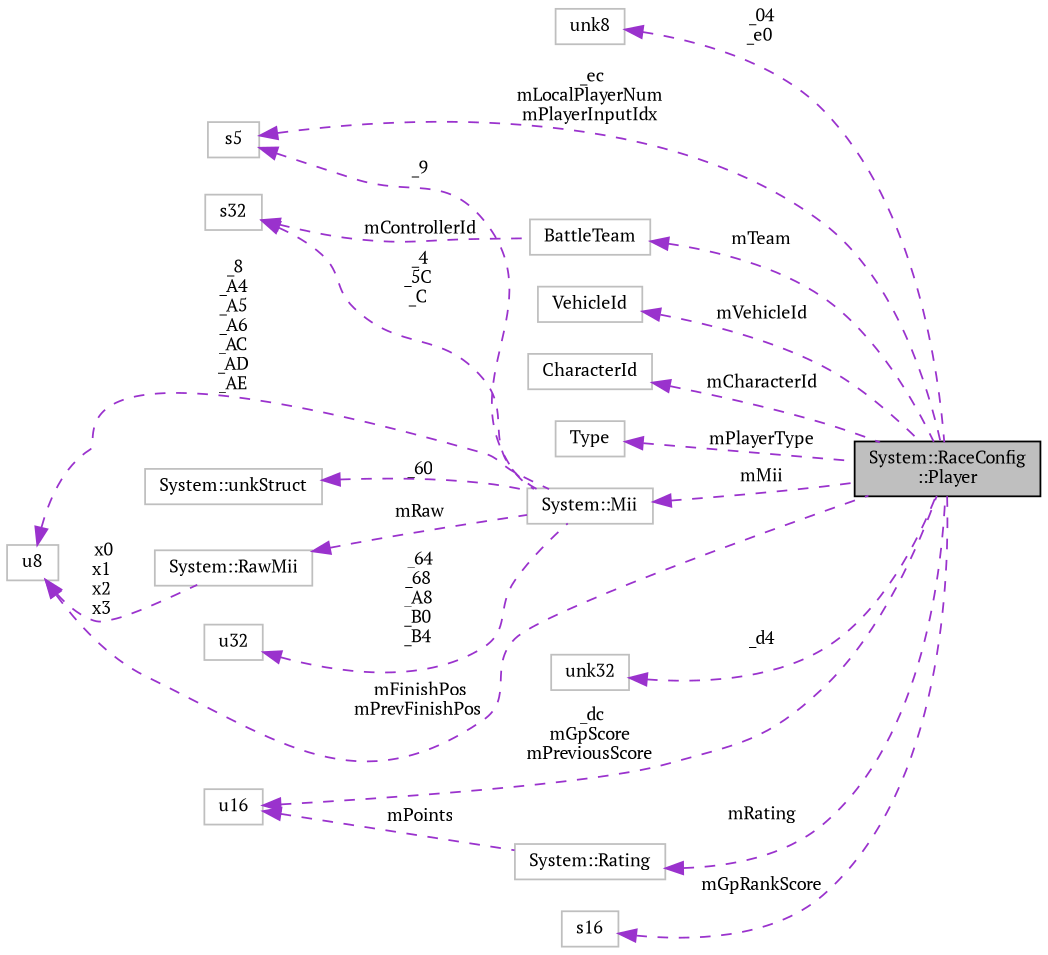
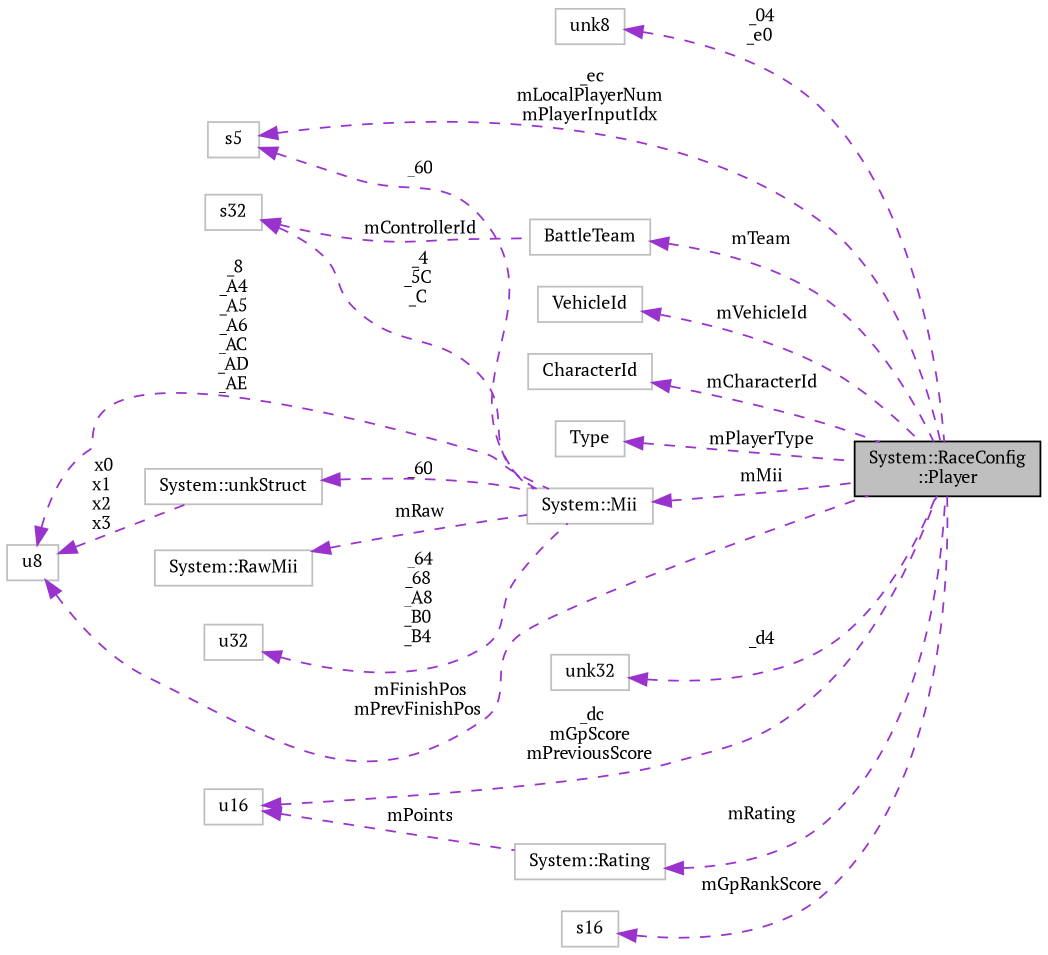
  digraph {
    fontname="PT Serif"
    rankdir=LR
    node [color=grey75 fillcolor=white fontname="PT Serif" fontsize=10 shape=record style=filled]
    edge [color=darkorchid3 dir=back fontname="PT Serif" fontsize=10 labelfontname=FreeMono labelfontsize=10 style=dashed]
    n1 [color=black fillcolor=grey75 fontcolor=black height=0.2 label="System::RaceConfig\l::Player" width=0.4]
    n2 [height=0.2 label=unk8 width=0.4]
    n3 [height=0.2 label=s5 width=0.4]
    n4 [height=0.2 label="System::Mii" width=0.4]
    n5 [height=0.2 label=VehicleId width=0.4]
    n6 [height=0.2 label=CharacterId width=0.4]
    n7 [height=0.2 label=Type width=0.4]
    n8 [height=0.2 label=s32 width=0.4]
    n9 [height=0.2 label=BattleTeam width=0.4]
    n10 [height=0.2 label=u8 width=0.4]
    n11 [height=0.2 label="System::unkStruct" width=0.4]
    n12 [height=0.2 label="System::RawMii" width=0.4]
    n13 [height=0.2 label=u32 width=0.4]
    n14 [height=0.2 label=unk32 width=0.4]
    n15 [height=0.2 label=u16 width=0.4]
    n16 [height=0.2 label="System::Rating" width=0.4]
    n17 [height=0.2 label=s16 width=0.4]
    n2 -> n1 [label=" _04\n_e0"]
    n3 -> n1 [label=" _ec\nmLocalPlayerNum\nmPlayerInputIdx"]
-   n3 -> n4 [label=" _9"]
+   n3 -> n4 [label=" _60"]
    n4 -> n1 [label=" mMii"]
    n5 -> n1 [label=" mVehicleId"]
    n6 -> n1 [label=" mCharacterId"]
    n7 -> n1 [label=" mPlayerType"]
    n8 -> n4 [label=" _4\n_5C\n_C"]
    n8 -> n9 [label=" mControllerId"]
    n9 -> n1 [label=" mTeam"]
    n10 -> n1 [label=" mFinishPos\nmPrevFinishPos"]
    n10 -> n4 [label=" _8\n_A4\n_A5\n_A6\n_AC\n_AD\n_AE"]
-   n10 -> n12 [label=" x0\nx1\nx2\nx3"]
+   n10 -> n11 [label=" x0\nx1\nx2\nx3"]
    n11 -> n4 [label=" _60"]
    n12 -> n4 [label=" mRaw"]
    n13 -> n4 [label=" _64\n_68\n_A8\n_B0\n_B4"]
    n14 -> n1 [label=" _d4"]
    n15 -> n1 [label=" _dc\nmGpScore\nmPreviousScore"]
    n15 -> n16 [label=" mPoints"]
    n16 -> n1 [label=" mRating"]
    n17 -> n1 [label=" mGpRankScore"]
  }
